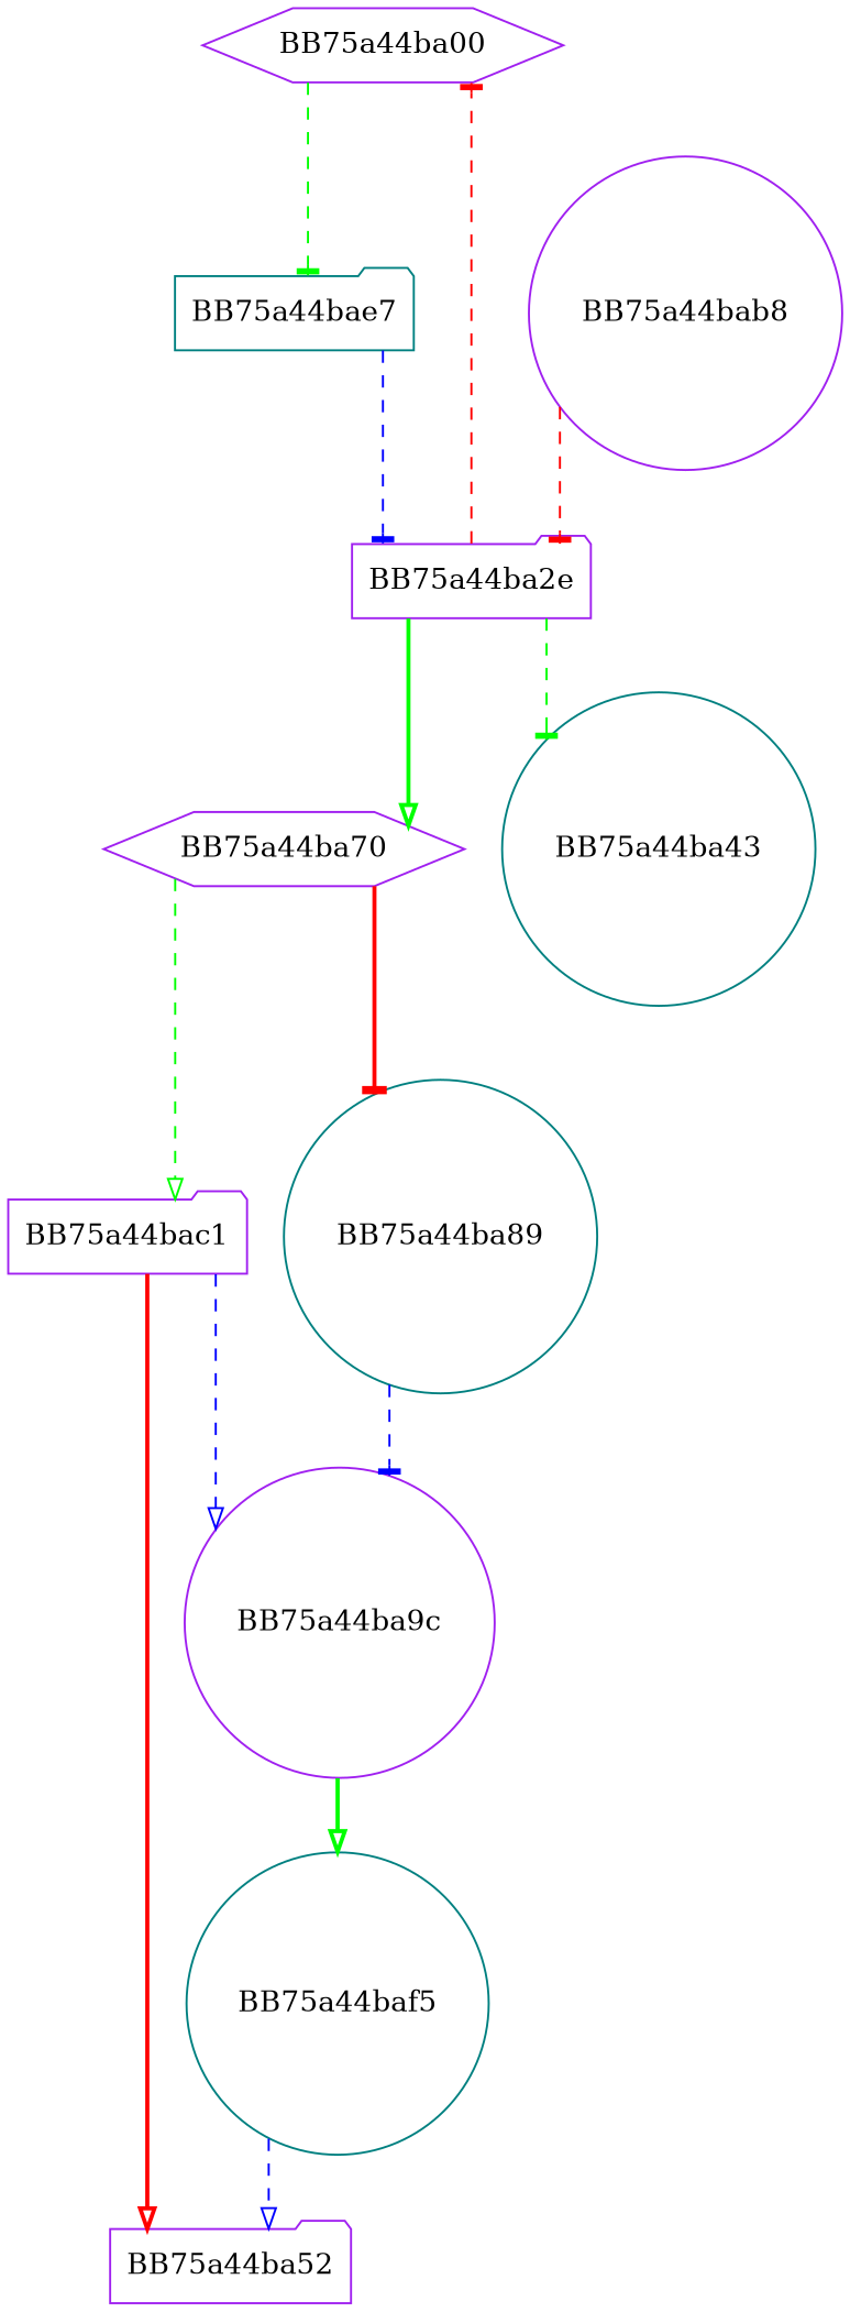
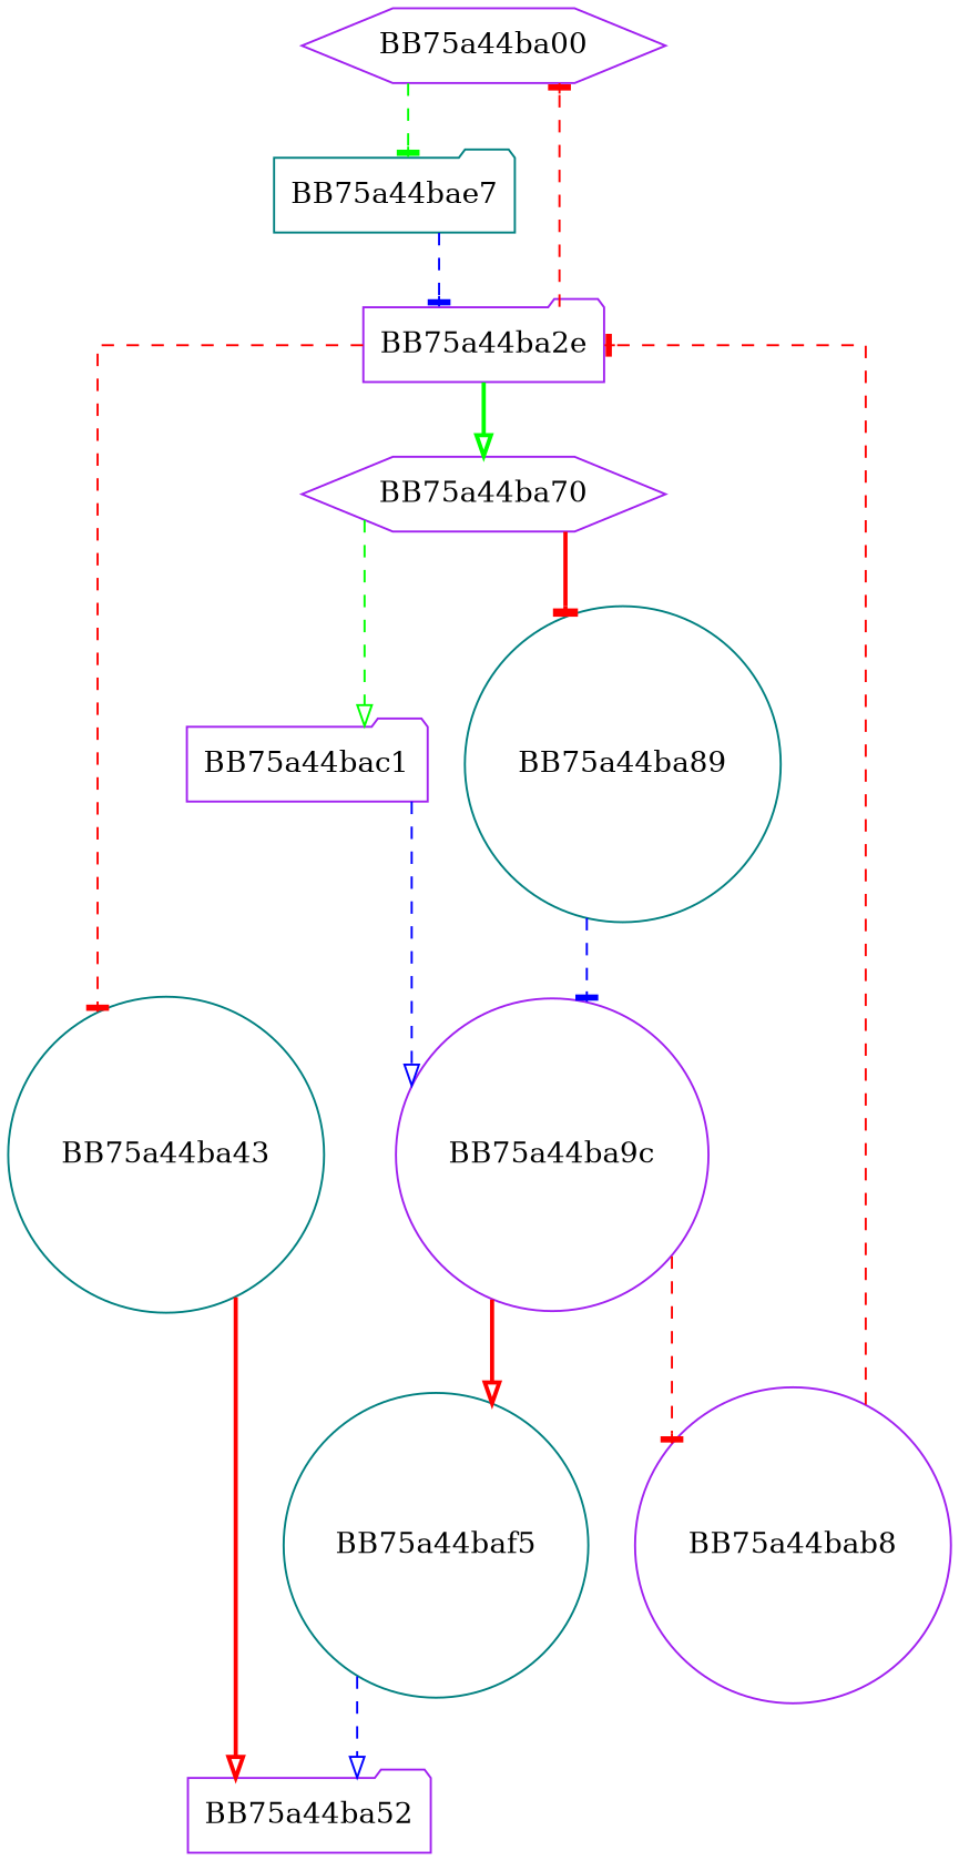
  digraph {
    splines=ortho
    node [color=purple shape=circle]
    edge [arrowhead=tee color=red style=dashed]
    BB75a44ba00 [shape=hexagon]
    BB75a44bae7 [color=teal shape=folder]
    BB75a44ba2e [shape=folder]
    BB75a44ba70 [shape=hexagon]
    BB75a44ba43 [color=teal]
    BB75a44bac1 [shape=folder]
    BB75a44ba89 [color=teal]
    BB75a44ba52 [shape=folder]
    BB75a44ba9c
    BB75a44baf5 [color=teal]
    BB75a44bab8
    BB75a44ba00 -> BB75a44bae7 [color=green]
    BB75a44bae7 -> BB75a44ba2e [color=blue]
    BB75a44ba2e -> BB75a44ba00
    BB75a44ba2e -> BB75a44ba70 [arrowhead=onormal color=green style=bold]
-   BB75a44ba2e -> BB75a44ba43 [color=green]
+   BB75a44ba2e -> BB75a44ba43
    BB75a44ba70 -> BB75a44bac1 [arrowhead=onormal color=green]
    BB75a44ba70 -> BB75a44ba89 [style=bold]
-   BB75a44bac1 -> BB75a44ba52 [arrowhead=onormal style=bold]
+   BB75a44ba43 -> BB75a44ba52 [arrowhead=onormal style=bold]
    BB75a44bac1 -> BB75a44ba9c [arrowhead=onormal color=blue]
    BB75a44ba89 -> BB75a44ba9c [color=blue]
-   BB75a44ba9c -> BB75a44baf5 [arrowhead=onormal color=green style=bold]
+   BB75a44ba9c -> BB75a44baf5 [arrowhead=onormal style=bold]
+   BB75a44ba9c -> BB75a44bab8
    BB75a44baf5 -> BB75a44ba52 [arrowhead=onormal color=blue]
    BB75a44bab8 -> BB75a44ba2e
  }
